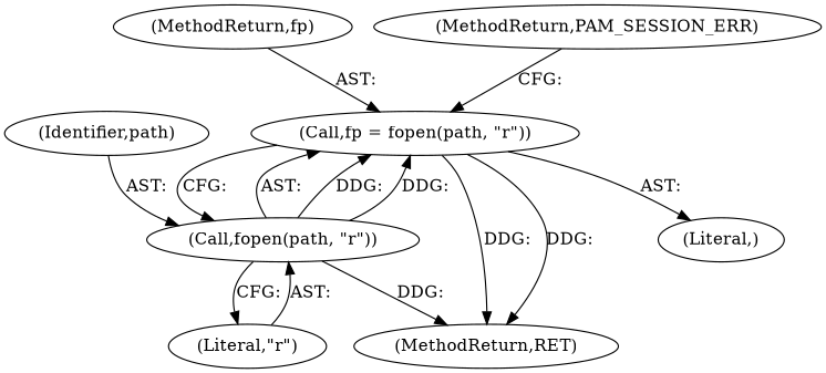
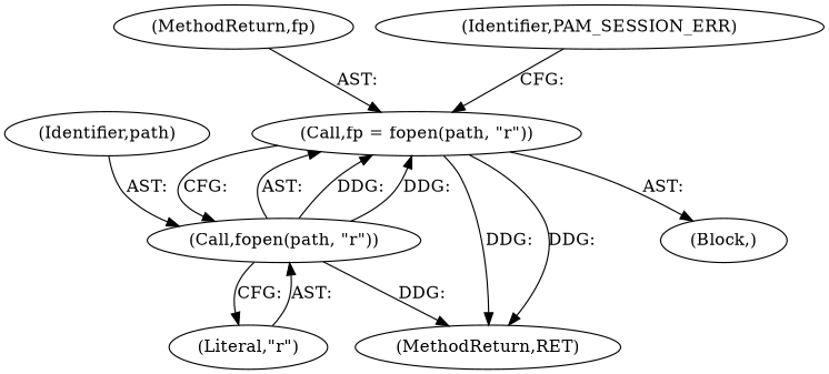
  digraph {
    n1 [label="(Call,fp = fopen(path, \"r\"))"]
    n2 [label="(Call,fopen(path, \"r\"))"]
-   n3 [label="(Literal,)"]
+   n3 [label="(Block,)"]
    n4 [label="(MethodReturn,RET)"]
    n5 [label="(Literal,\"r\")"]
    n6 [label="(Identifier,path)"]
    n7 [label="(MethodReturn,fp)"]
-   n8 [label="(MethodReturn,PAM_SESSION_ERR)"]
+   n8 [label="(Identifier,PAM_SESSION_ERR)"]
    n1 -> n2 [label="CFG: "]
    n1 -> n3 [label="AST: "]
    n1 -> n4 [label="DDG: "]
    n1 -> n4 [label="DDG: "]
    n2 -> n1 [label="AST: "]
    n2 -> n1 [label="DDG: "]
    n2 -> n1 [label="DDG: "]
    n2 -> n4 [label="DDG: "]
    n2 -> n5 [label="CFG: "]
    n5 -> n2 [label="AST: "]
    n6 -> n2 [label="AST: "]
    n7 -> n1 [label="AST: "]
    n8 -> n1 [label="CFG: "]
  }
